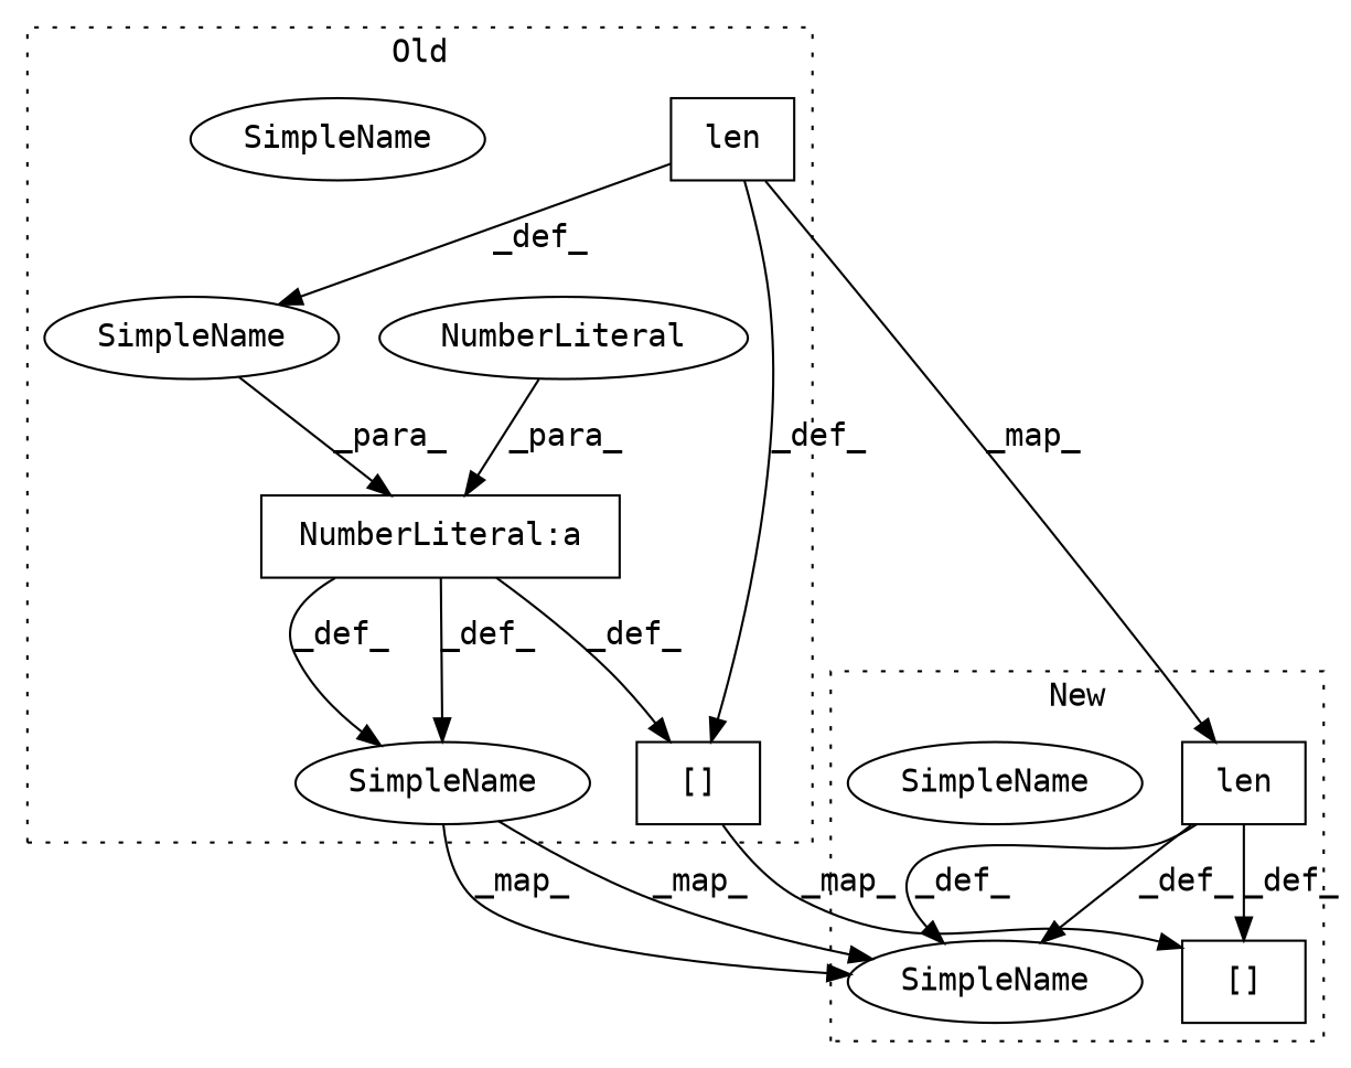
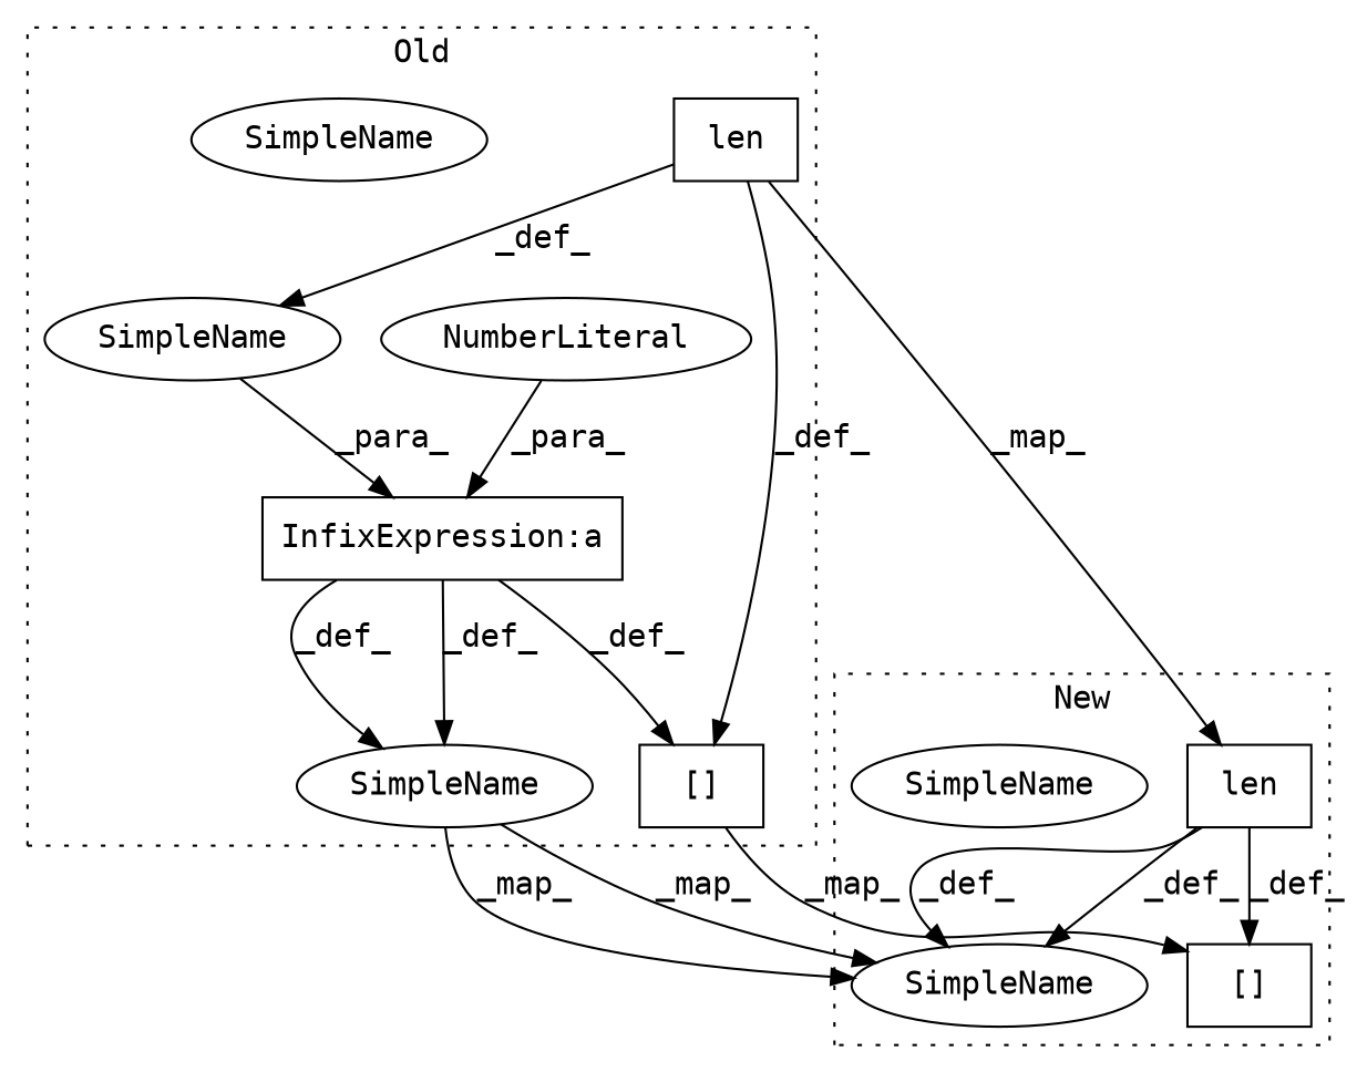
  digraph {
    fontname="DejaVu Sans Mono"
    node [a=42 l=10 s=830 shape=ellipse fontname="DejaVu Sans Mono"]
    edge [fontname="DejaVu Sans Mono"]
    n1 [a=32 l="4,1" label=len s="842,876" shape=box]
    n2 [label=SimpleName]
    n3 [label=SimpleName]
    n4 [label=SimpleName l="" s=""]
-   n5 [a=27 l=3 label="NumberLiteral:a" s=877 shape=box]
+   n5 [a=27 l=3 label="InfixExpression:a" s=877 shape=box]
    n6 [a=34 l=1 label=NumberLiteral s=880]
    n7 [a=2 l="14,1" label="[]" s="888,914" shape=box]
    n8 [a=32 l="4,1" label=len s="841,875" shape=box]
    n9 [label=SimpleName]
    n10 [label=SimpleName]
    n11 [a=2 l="14,1" label="[]" s="882,908" shape=box]
    subgraph cluster_1 {
      label=Old
      style=dotted
      n1
      n2
      n3
      n4
      n5
      n6
      n7
    }
    subgraph cluster_2 {
      label=New
      style=dotted
      n8
      n9
      n10
      n11
    }
    n1 -> n4 [label=_def_]
    n1 -> n7 [label=_def_]
    n1 -> n8 [label=_map_]
    n3 -> n10 [label=_map_]
    n3 -> n10 [label=_map_]
    n4 -> n5 [label=_para_]
    n5 -> n3 [label=_def_]
    n5 -> n3 [label=_def_]
    n5 -> n7 [label=_def_]
    n6 -> n5 [label=_para_]
    n7 -> n11 [label=_map_]
    n8 -> n10 [label=_def_]
    n8 -> n10 [label=_def_]
    n8 -> n11 [label=_def_]
  }
